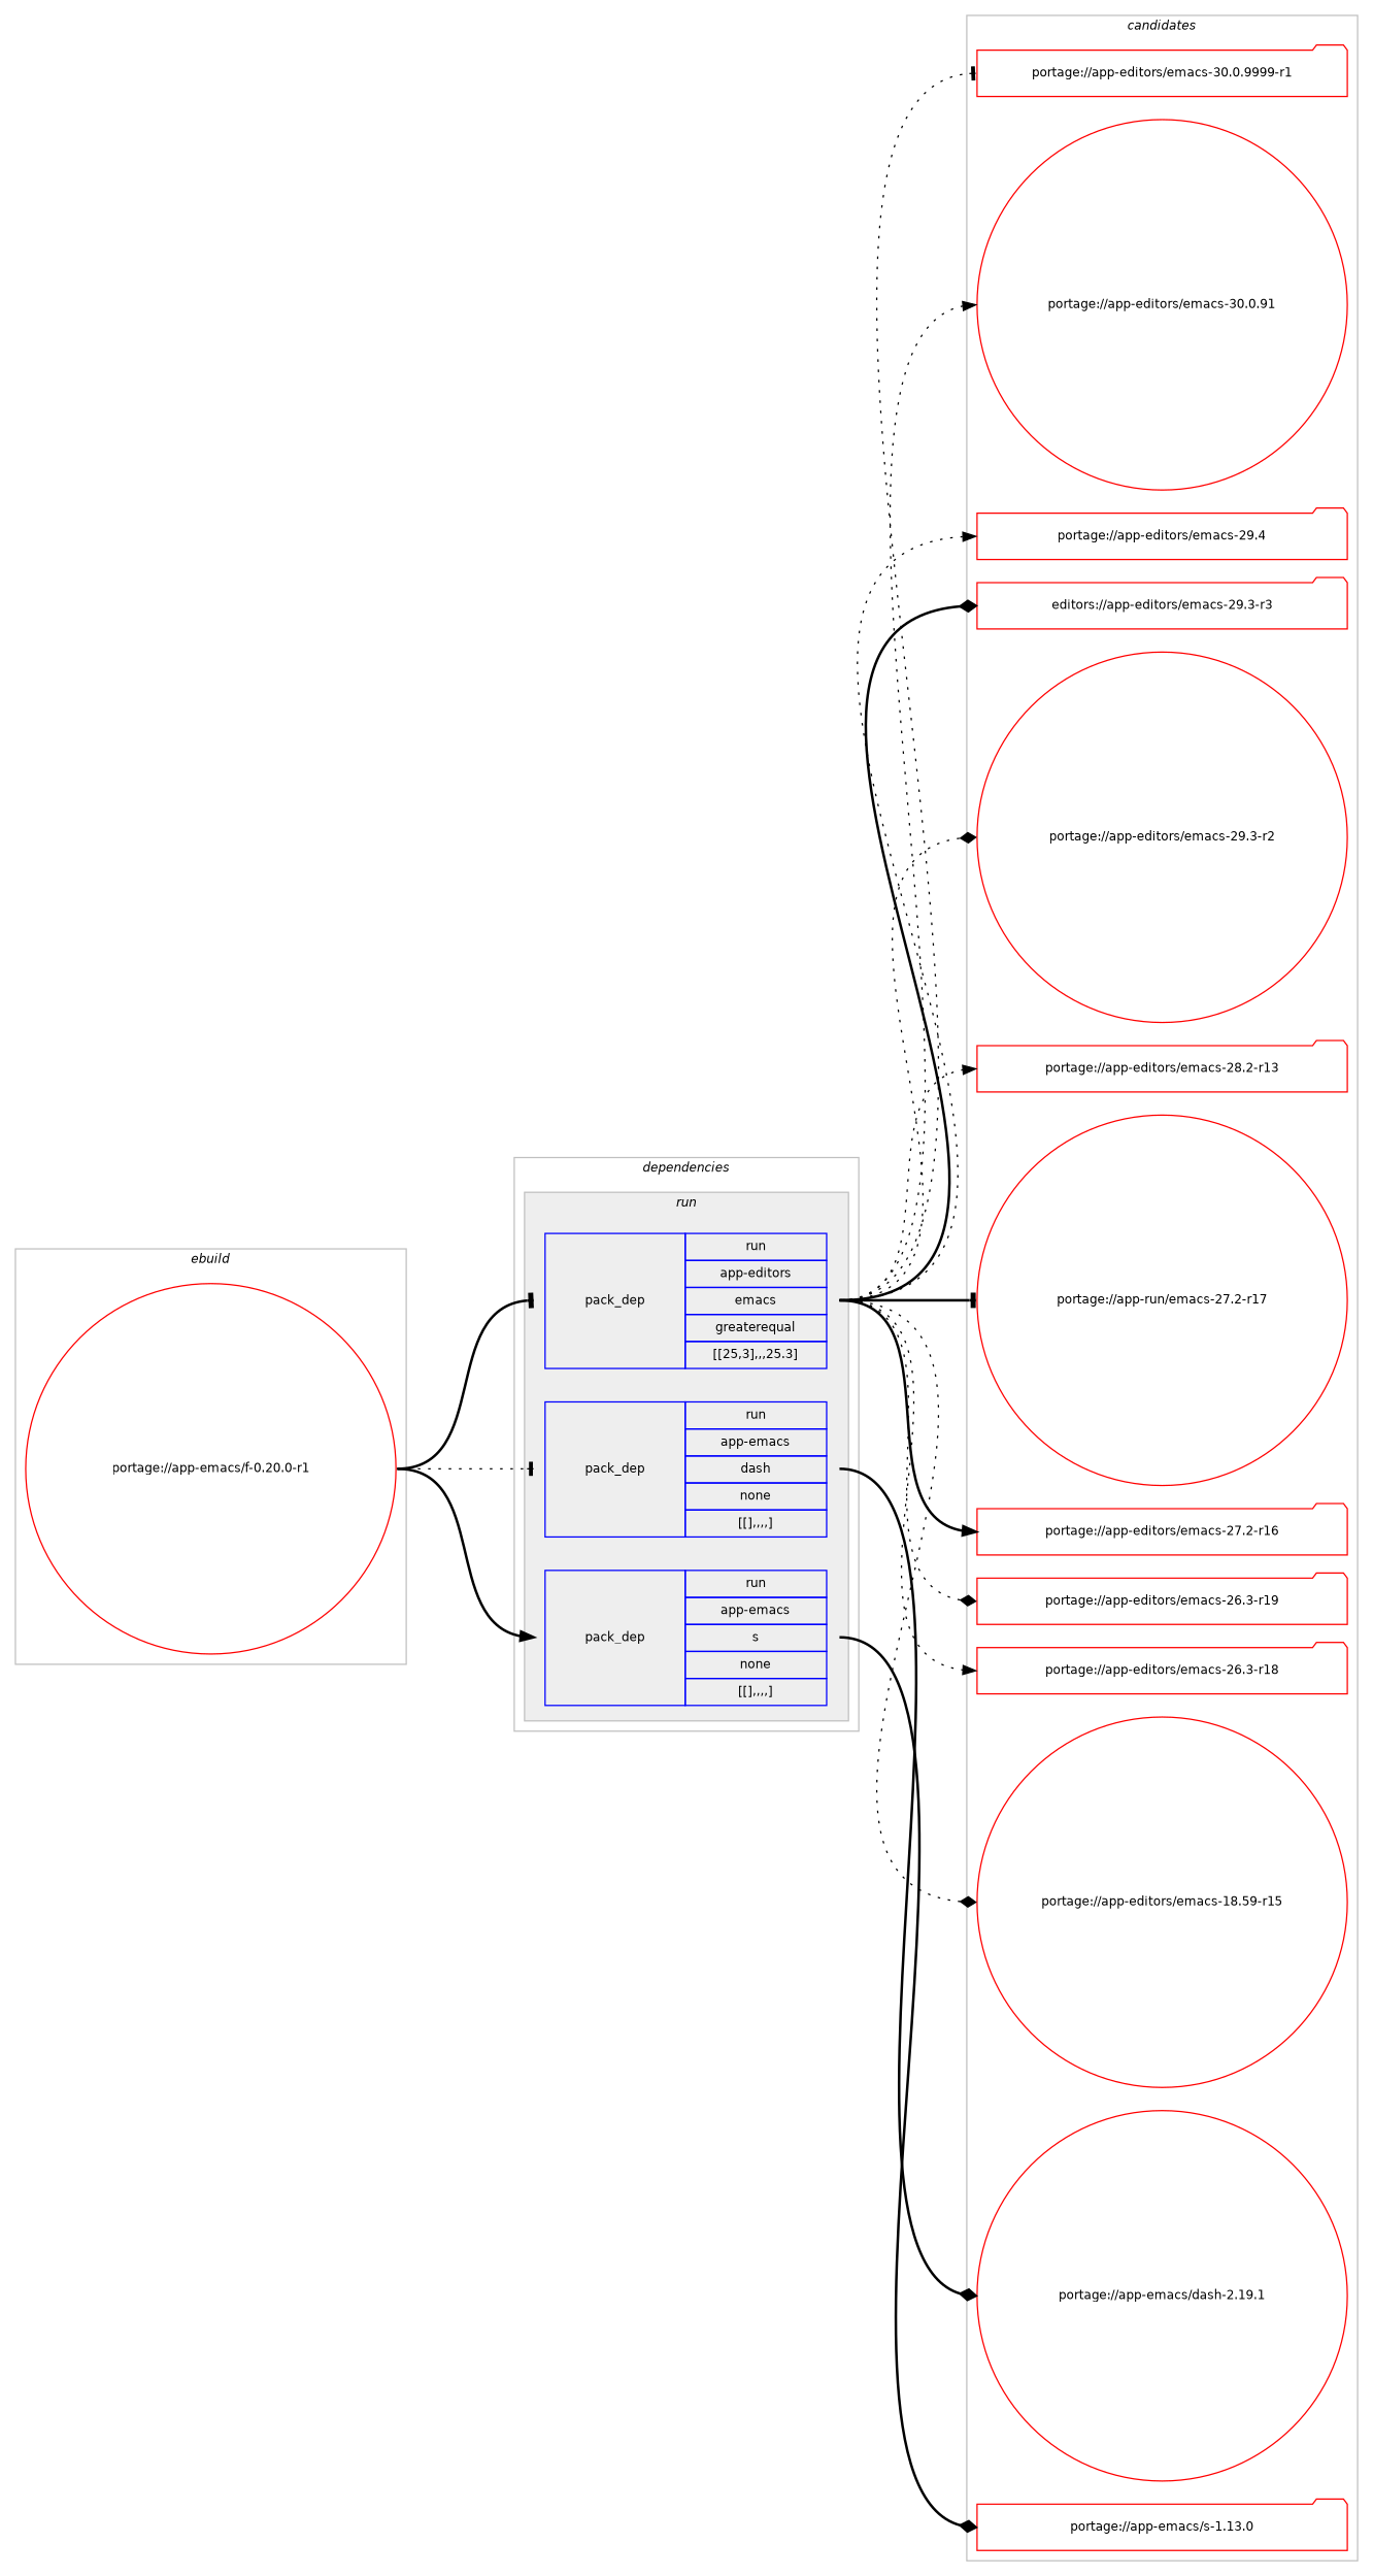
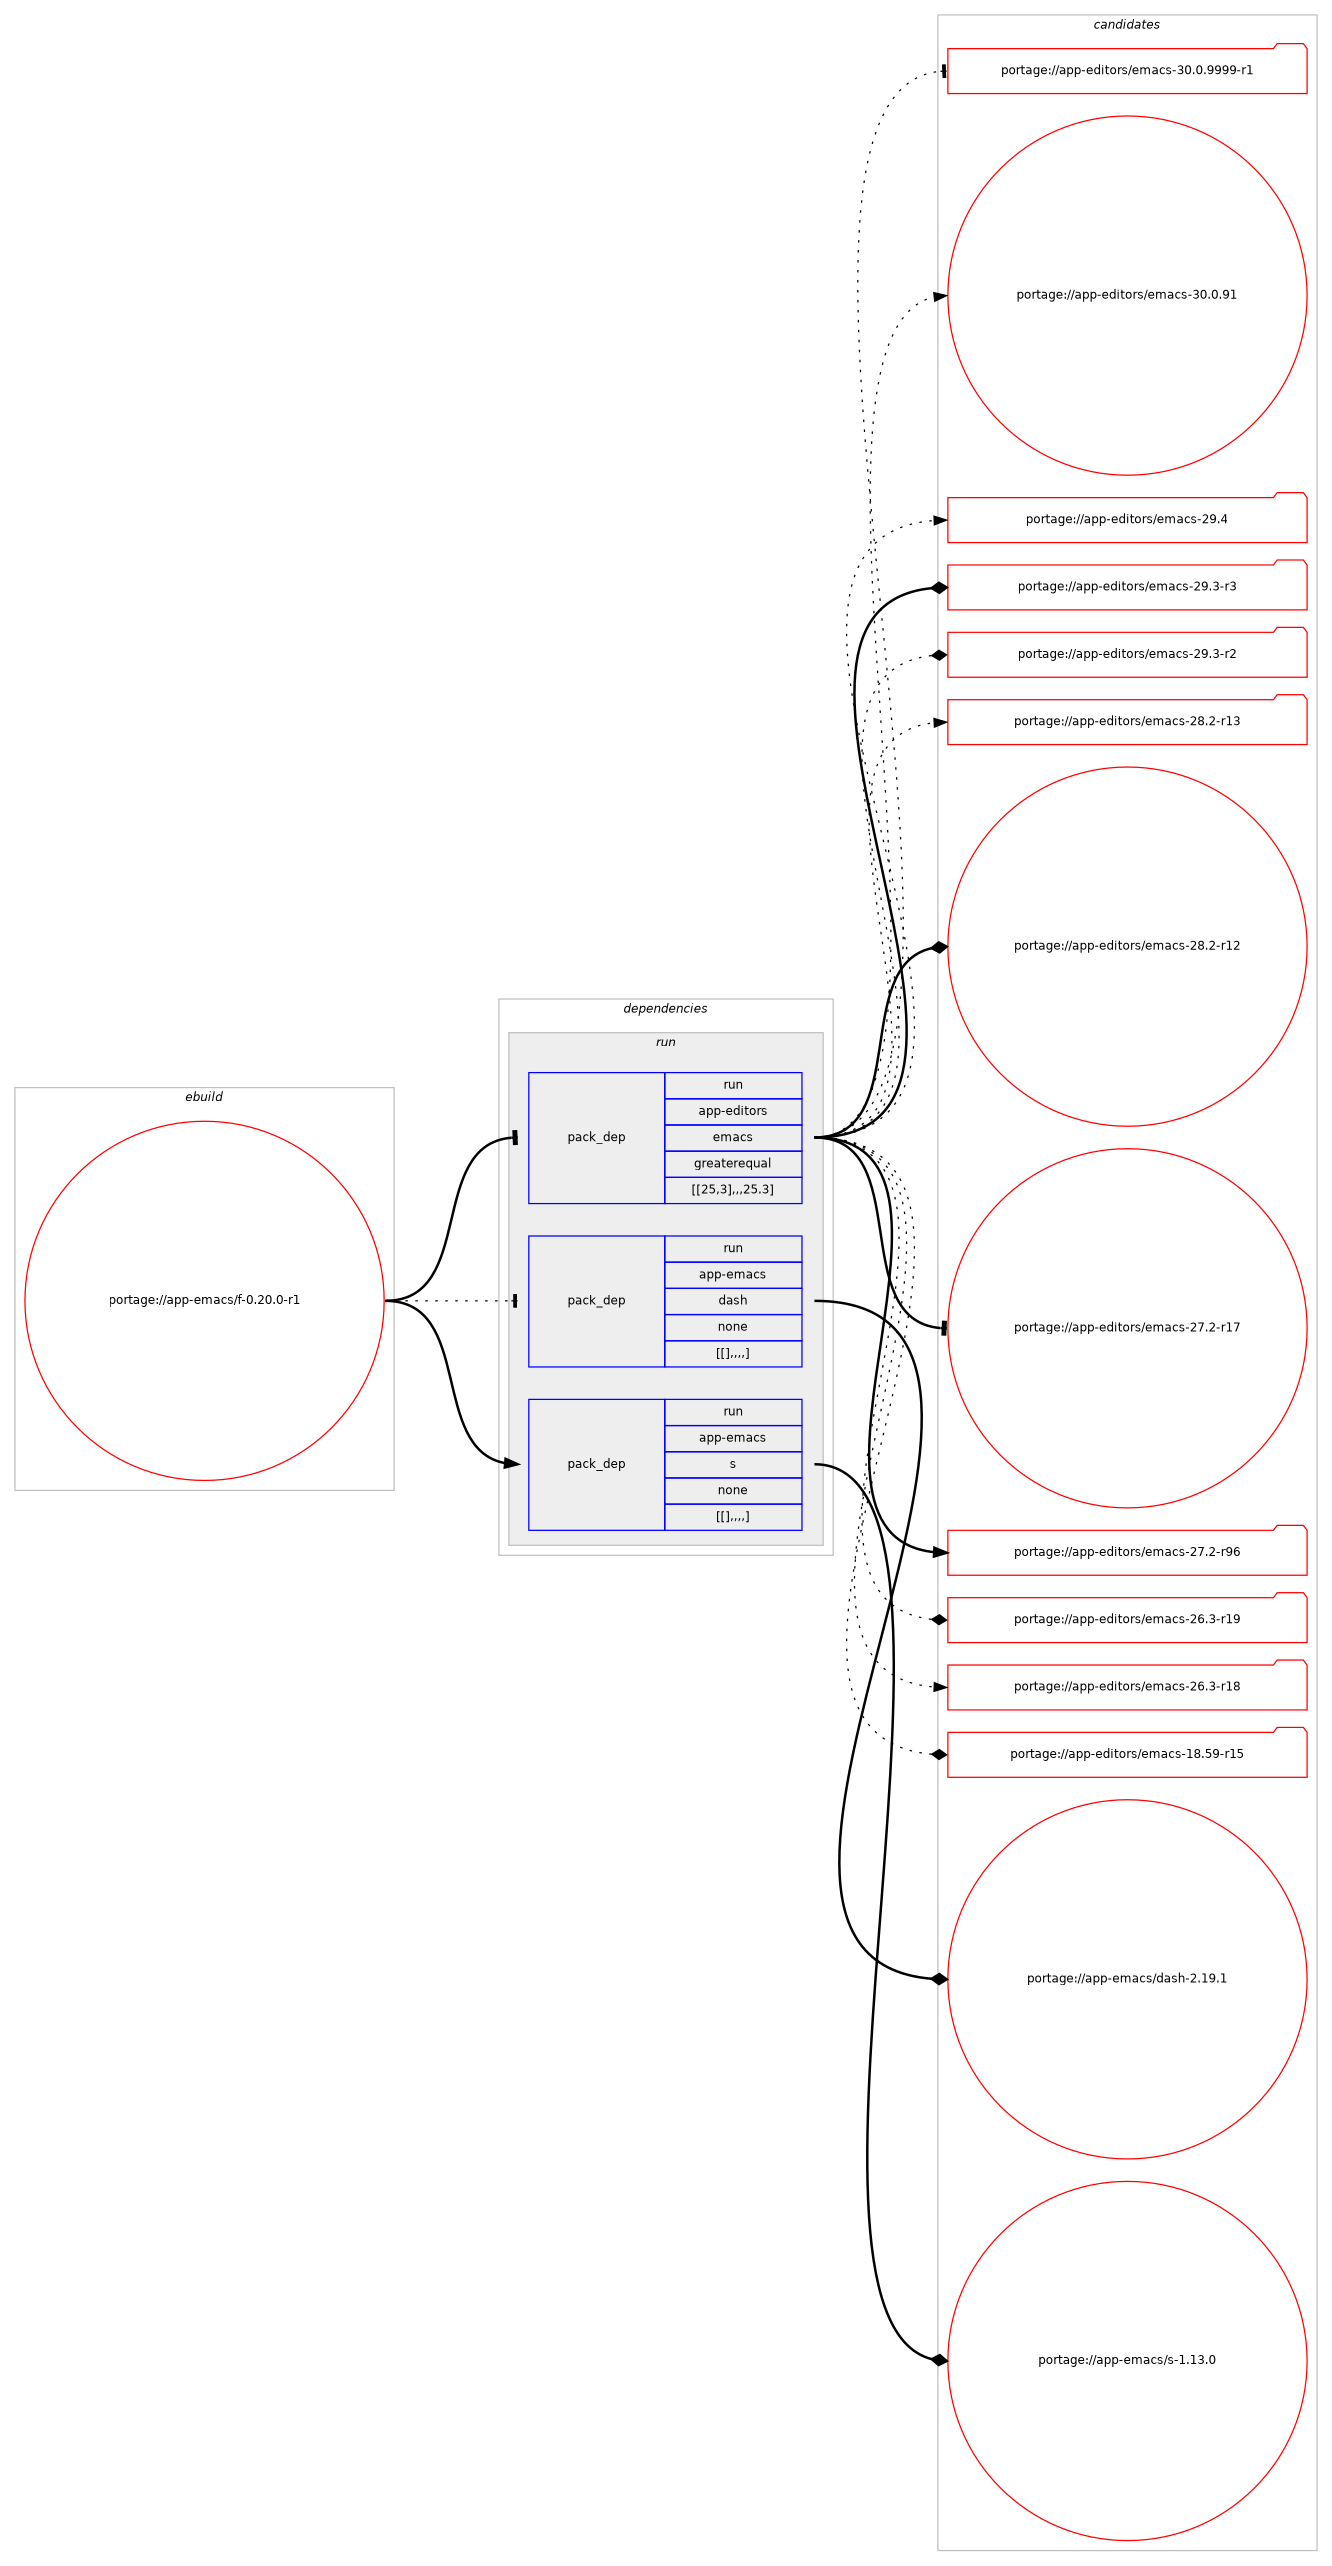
  digraph {
    compound=true
    concentrate=true
    fontname=Helvetica
    fontsize=10
    newrank=true
    rankdir=LR
    ranksep=1.5
    node [color=red fontname=Helvetica fontsize=10 shape=folder]
    edge [arrowhead=diamond headport=w style=dotted tailport=e weight=100]
    n1 [label="portage://app-emacs/f-0.20.0-r1" shape=circle width=4]
    n2 [color=blue label=<<TABLE BORDER="0" CELLBORDER="1" CELLSPACING="0" CELLPADDING="4" WIDTH="220"><TR><TD ROWSPAN="6" CELLPADDING="30">pack_dep</TD></TR><TR><TD WIDTH="110">run</TD></TR><TR><TD>app-editors</TD></TR><TR><TD>emacs</TD></TR><TR><TD>greaterequal</TD></TR><TR><TD>[[25,3],,,25.3]</TD></TR></TABLE>> shape=none]
    n3 [color=blue label=<<TABLE BORDER="0" CELLBORDER="1" CELLSPACING="0" CELLPADDING="4" WIDTH="220"><TR><TD ROWSPAN="6" CELLPADDING="30">pack_dep</TD></TR><TR><TD WIDTH="110">run</TD></TR><TR><TD>app-emacs</TD></TR><TR><TD>dash</TD></TR><TR><TD>none</TD></TR><TR><TD>[[],,,,]</TD></TR></TABLE>> shape=none]
    n4 [color=blue label=<<TABLE BORDER="0" CELLBORDER="1" CELLSPACING="0" CELLPADDING="4" WIDTH="220"><TR><TD ROWSPAN="6" CELLPADDING="30">pack_dep</TD></TR><TR><TD WIDTH="110">run</TD></TR><TR><TD>app-emacs</TD></TR><TR><TD>s</TD></TR><TR><TD>none</TD></TR><TR><TD>[[],,,,]</TD></TR></TABLE>> shape=none]
    n5 [label="portage://app-editors/emacs-30.0.9999-r1" width=4]
    n6 [label="portage://app-editors/emacs-30.0.91" shape=circle width=4]
    n7 [label="portage://app-editors/emacs-29.4" width=4]
-   n8 [label="editors://app-editors/emacs-29.3-r3" width=4]
-   n9 [label="portage://app-editors/emacs-29.3-r2" shape=circle width=4]
+   n8 [label="portage://app-editors/emacs-29.3-r3" width=4]
+   n9 [label="portage://app-editors/emacs-29.3-r2" width=4]
    n10 [label="portage://app-editors/emacs-28.2-r13" width=4]
-   n12 [label="portage://app-run/emacs-27.2-r17" shape=circle width=4]
-   n13 [label="portage://app-editors/emacs-27.2-r16" width=4]
+   n11 [label="portage://app-editors/emacs-28.2-r12" shape=circle width=4]
+   n12 [label="portage://app-editors/emacs-27.2-r17" shape=circle width=4]
+   n13 [label="portage://app-editors/emacs-27.2-r96" width=4]
    n14 [label="portage://app-editors/emacs-26.3-r19" width=4]
    n15 [label="portage://app-editors/emacs-26.3-r18" width=4]
-   n16 [label="portage://app-editors/emacs-18.59-r15" shape=circle width=4]
+   n16 [label="portage://app-editors/emacs-18.59-r15" width=4]
    n17 [label="portage://app-emacs/dash-2.19.1" shape=circle width=4]
-   n18 [label="portage://app-emacs/s-1.13.0" width=4]
+   n18 [label="portage://app-emacs/s-1.13.0" shape=circle width=4]
    subgraph cluster_1 {
      color=gray
      label=<<i>ebuild</i>>
      n1
    }
    subgraph cluster_2 {
      color=gray
      label=<<i>dependencies</i>>
      subgraph cluster_3 {
        color=gray
        fillcolor="#eeeeee"
        label=<<i>compile</i>>
        style=filled
      }
      subgraph cluster_4 {
        color=gray
        fillcolor="#eeeeee"
        label=<<i>compile and run</i>>
        style=filled
      }
      subgraph cluster_5 {
        color=gray
        fillcolor="#eeeeee"
        label=<<i>run</i>>
        style=filled
        subgraph sub_6 {
          color=gray
          fillcolor="#eeeeee"
          label=<<i>run</i>>
          style=filled
          n2
        }
        subgraph sub_7 {
          color=gray
          fillcolor="#eeeeee"
          label=<<i>run</i>>
          style=filled
          n3
        }
        subgraph sub_8 {
          color=gray
          fillcolor="#eeeeee"
          label=<<i>run</i>>
          style=filled
          n4
        }
      }
    }
    subgraph cluster_9 {
      color=gray
      label=<<i>candidates</i>>
      rank=same
      subgraph sub_10 {
        color=black
        label=<<i>candidates</i>>
        nodesep=1
        rank=same
        n5
        n6
        n7
        n8
        n9
        n10
+       n11
        n12
        n13
        n14
        n15
        n16
      }
      subgraph sub_11 {
        color=black
        label=<<i>candidates</i>>
        nodesep=1
        rank=same
        n17
      }
      subgraph sub_12 {
        color=black
        label=<<i>candidates</i>>
        nodesep=1
        rank=same
        n18
      }
    }
    n1 -> n2 [arrowhead=tee style=bold weight=20]
    n1 -> n3 [arrowhead=tee weight=20]
    n1 -> n4 [arrowhead=normal style=bold weight=20]
    n2 -> n5 [arrowhead=tee]
    n2 -> n6 [arrowhead=normal]
    n2 -> n7 [arrowhead=normal]
    n2 -> n8 [style=bold]
    n2 -> n9
    n2 -> n10 [arrowhead=normal]
+   n2 -> n11 [style=bold]
    n2 -> n12 [arrowhead=tee style=bold]
    n2 -> n13 [arrowhead=normal style=bold]
    n2 -> n14
    n2 -> n15 [arrowhead=normal]
    n2 -> n16
    n3 -> n17 [style=bold]
    n4 -> n18 [style=bold]
  }
